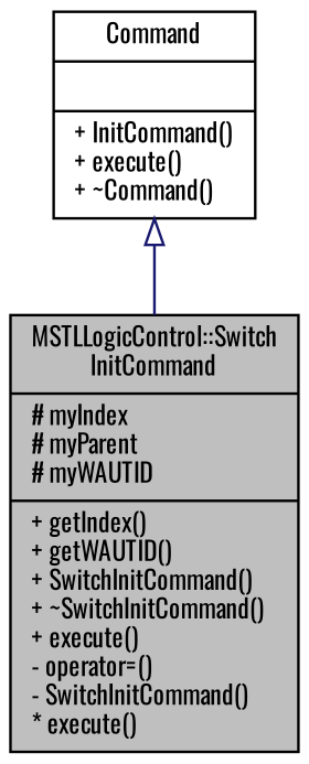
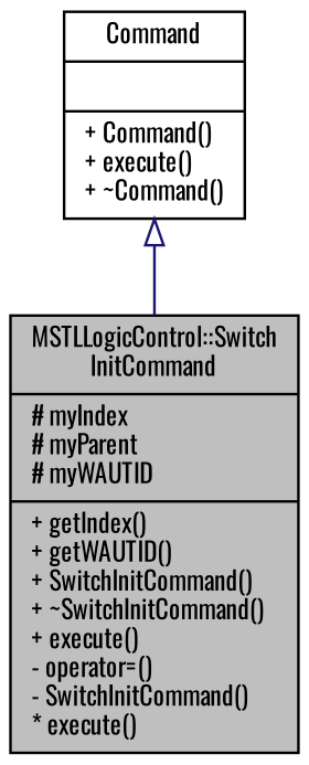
  digraph {
    fontname=Oswald
    node [color=black fontname=Oswald fontsize=10 shape=record style=filled]
    n1 [fillcolor=grey75 fontcolor=black height=0.2 label="{MSTLLogicControl::Switch\lInitCommand\n|# myIndex\l# myParent\l# myWAUTID\l|+ getIndex()\l+ getWAUTID()\l+ SwitchInitCommand()\l+ ~SwitchInitCommand()\l+ execute()\l- operator=()\l- SwitchInitCommand()\l* execute()\l}" width=0.4]
-   n2 [fillcolor=white height=0.2 label="{Command\n||+ InitCommand()\l+ execute()\l+ ~Command()\l}" width=0.4]
+   n2 [fillcolor=white height=0.2 label="{Command\n||+ Command()\l+ execute()\l+ ~Command()\l}" width=0.4]
    n2 -> n1 [arrowtail=onormal color=midnightblue dir=back fontname=Oswald fontsize=10 labelfontname=Helvetica labelfontsize=10 style=solid]
  }
